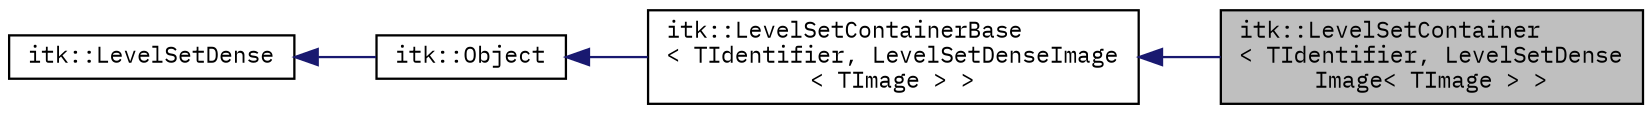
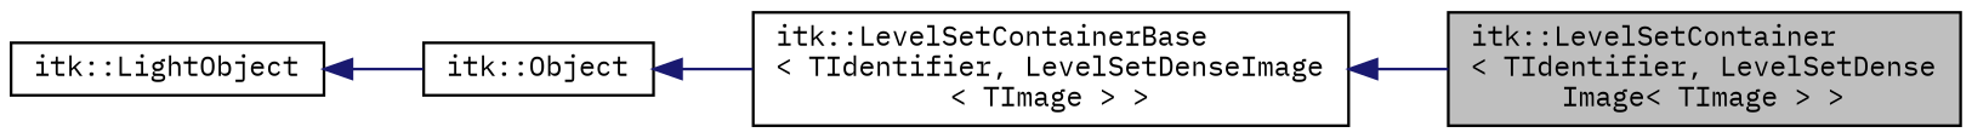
  digraph {
    rankdir=LR
    fontname="IBM Plex Mono"
    node [color=black fillcolor=white fontname="IBM Plex Mono" fontsize=10 shape=record style=filled]
    edge [color=midnightblue dir=back fontname="IBM Plex Mono" fontsize=10 labelfontname=Helvetica labelfontsize=10 style=solid]
    n1 [fillcolor=grey75 fontcolor=black height=0.2 label="itk::LevelSetContainer\l\< TIdentifier, LevelSetDense\lImage\< TImage \> \>" width=0.4]
    n2 [height=0.2 label="itk::LevelSetContainerBase\l\< TIdentifier, LevelSetDenseImage\l\< TImage \> \>" width=0.4]
    n3 [height=0.2 label="itk::Object" width=0.4]
-   n4 [height=0.2 label="itk::LevelSetDense" width=0.4]
+   n4 [height=0.2 label="itk::LightObject" width=0.4]
    n2 -> n1
    n3 -> n2
    n4 -> n3
  }
